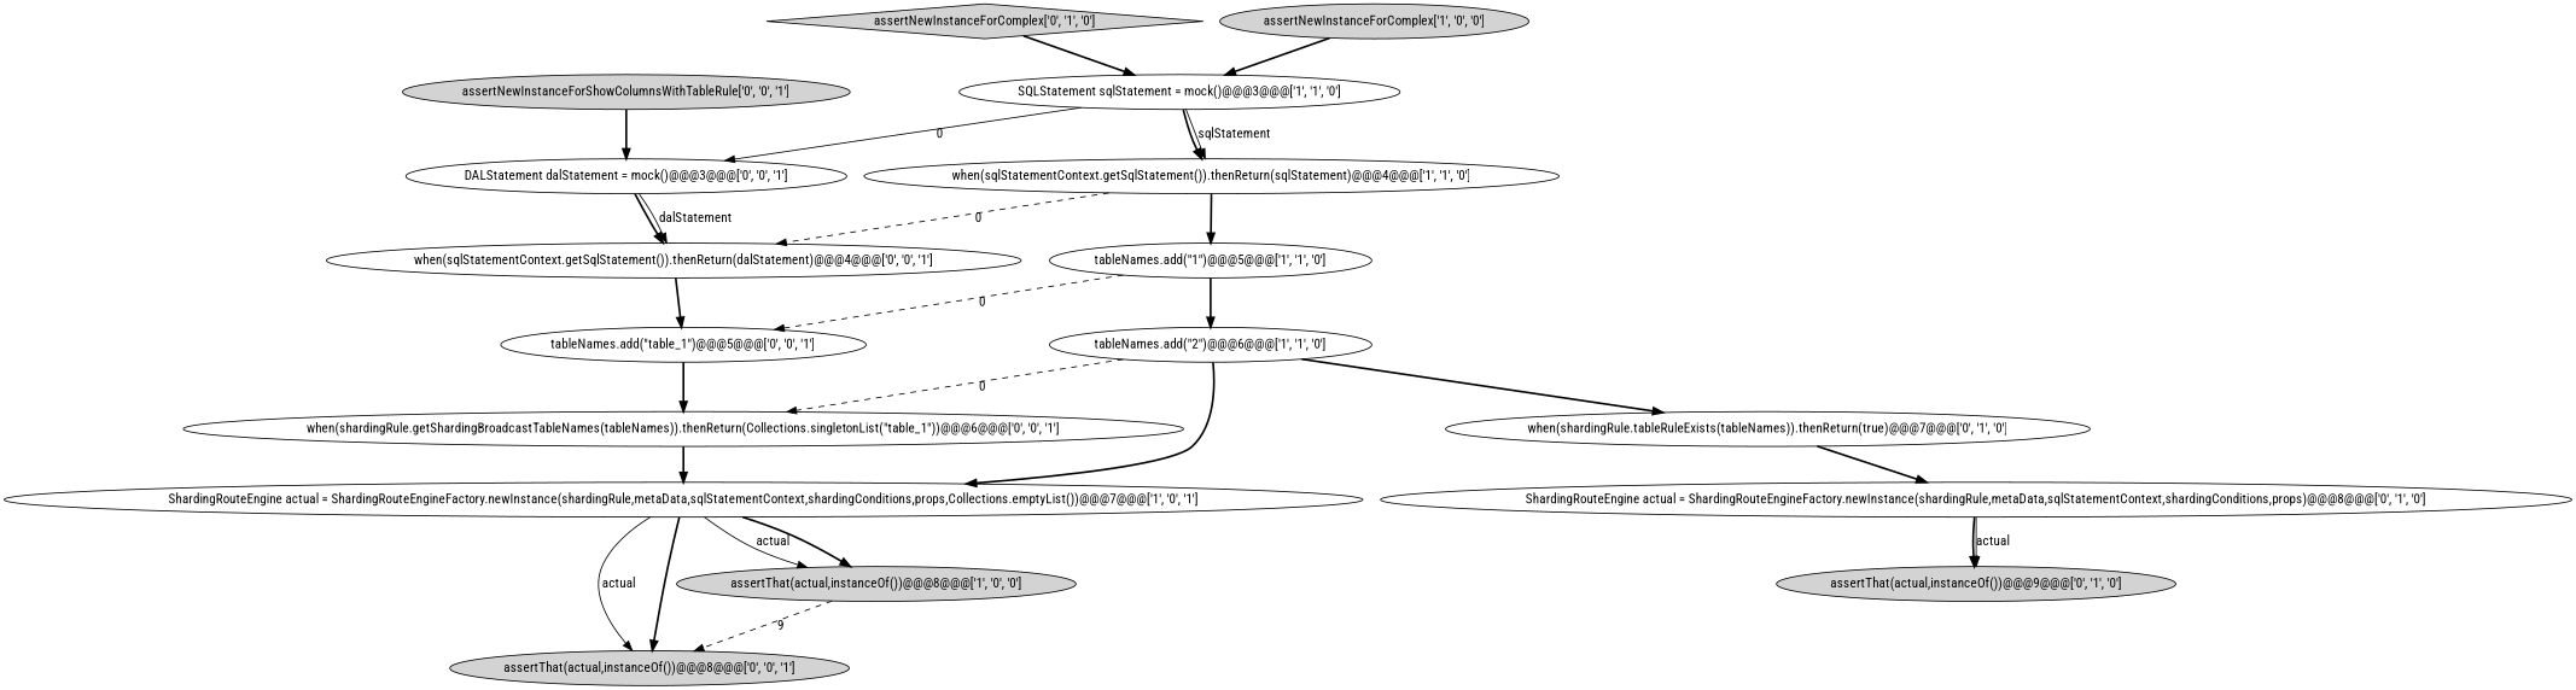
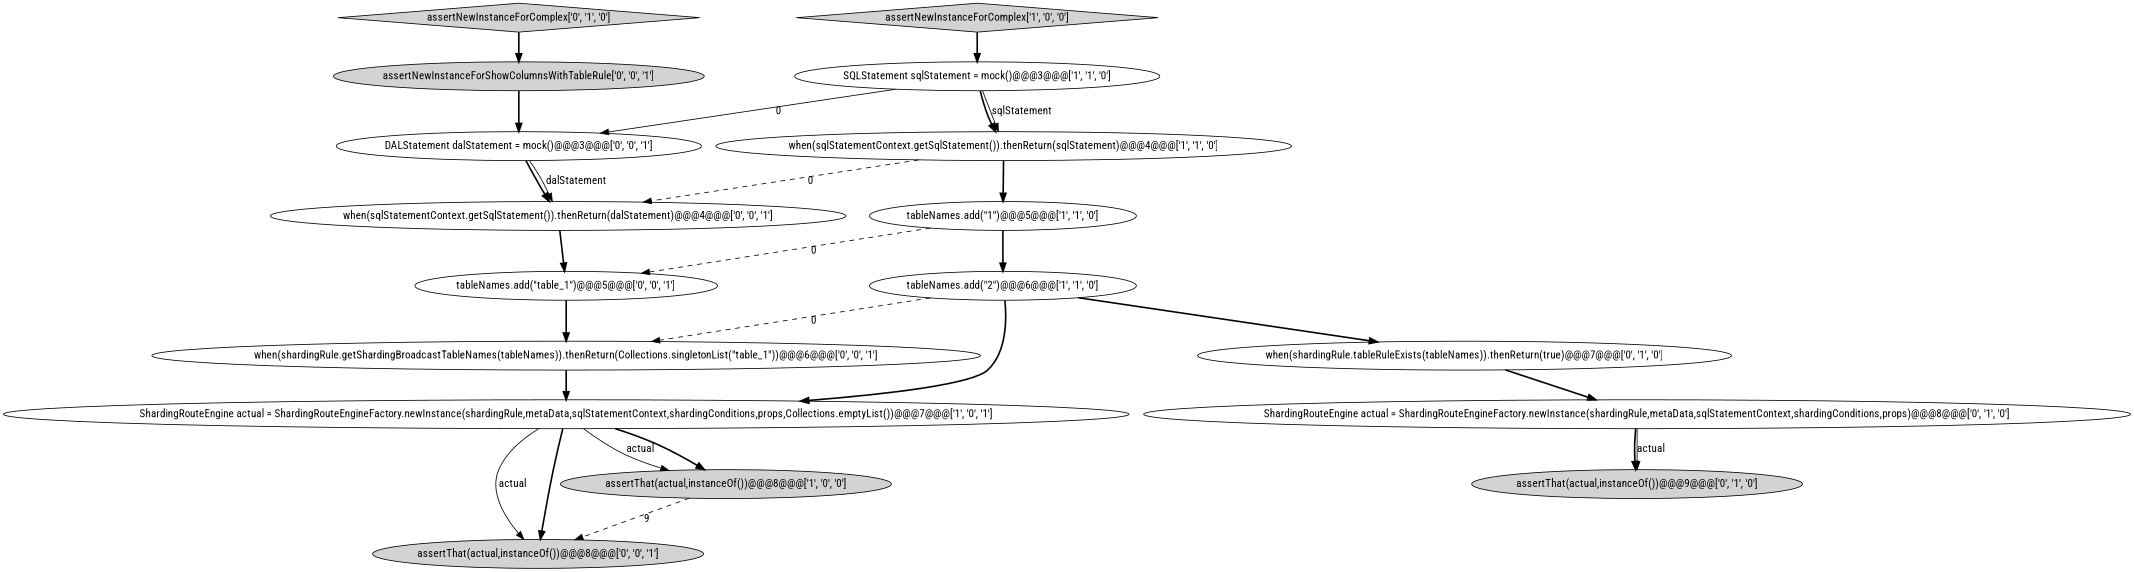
  digraph {
    fontname="Roboto Condensed"
    node [fillcolor=white fontname="Roboto Condensed" shape=ellipse style=filled]
    edge [fontname="Roboto Condensed" style=bold]
    n1 [label="SQLStatement sqlStatement = mock()@@@3@@@['1', '1', '0']"]
    n2 [label="DALStatement dalStatement = mock()@@@3@@@['0', '0', '1']"]
    n3 [label="when(sqlStatementContext.getSqlStatement()).thenReturn(sqlStatement)@@@4@@@['1', '1', '0']"]
    n4 [label="when(sqlStatementContext.getSqlStatement()).thenReturn(dalStatement)@@@4@@@['0', '0', '1']"]
    n5 [label="tableNames.add(\"1\")@@@5@@@['1', '1', '0']"]
    n6 [label="tableNames.add(\"table_1\")@@@5@@@['0', '0', '1']"]
    n7 [label="when(shardingRule.getShardingBroadcastTableNames(tableNames)).thenReturn(Collections.singletonList(\"table_1\"))@@@6@@@['0', '0', '1']"]
    n8 [label="ShardingRouteEngine actual = ShardingRouteEngineFactory.newInstance(shardingRule,metaData,sqlStatementContext,shardingConditions,props,Collections.emptyList())@@@7@@@['1', '0', '1']"]
    n9 [label="when(shardingRule.tableRuleExists(tableNames)).thenReturn(true)@@@7@@@['0', '1', '0']"]
    n10 [label="ShardingRouteEngine actual = ShardingRouteEngineFactory.newInstance(shardingRule,metaData,sqlStatementContext,shardingConditions,props)@@@8@@@['0', '1', '0']"]
    n11 [fillcolor=lightgray label="assertThat(actual,instanceOf())@@@9@@@['0', '1', '0']"]
    n12 [label="tableNames.add(\"2\")@@@6@@@['1', '1', '0']"]
    n13 [fillcolor=lightgray label="assertThat(actual,instanceOf())@@@8@@@['0', '0', '1']"]
    n14 [fillcolor=lightgray label="assertThat(actual,instanceOf())@@@8@@@['1', '0', '0']"]
    n15 [fillcolor=lightgray label="assertNewInstanceForComplex['0', '1', '0']" shape=diamond]
    n16 [fillcolor=lightgray label="assertNewInstanceForShowColumnsWithTableRule['0', '0', '1']"]
-   n17 [fillcolor=lightgray label="assertNewInstanceForComplex['1', '0', '0']"]
+   n17 [fillcolor=lightgray label="assertNewInstanceForComplex['1', '0', '0']" shape=diamond]
    n1 -> n2 [label=0 style=solid]
    n1 -> n3
    n1 -> n3 [label=sqlStatement style=solid]
    n2 -> n4
    n2 -> n4 [label=dalStatement style=solid]
    n3 -> n4 [label=0 style=dashed]
    n3 -> n5
    n4 -> n6
    n5 -> n6 [label=0 style=dashed]
    n5 -> n12
    n6 -> n7
    n7 -> n8
    n8 -> n13 [label=actual style=solid]
    n8 -> n13
    n8 -> n14 [label=actual style=solid]
    n8 -> n14
    n9 -> n10
    n10 -> n11
    n10 -> n11 [label=actual style=solid]
    n12 -> n7 [label=0 style=dashed]
    n12 -> n8
    n12 -> n9
    n14 -> n13 [label=9 style=dashed]
-   n15 -> n1
+   n15 -> n16
    n16 -> n2
    n17 -> n1
  }
